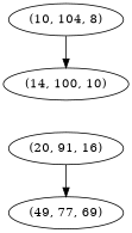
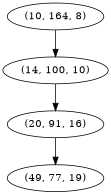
  digraph {
-   "(10, 104, 8)"
+   "(10, 104, 8)" [label="(10, 164, 8)"]
    "(14, 100, 10)"
    "(20, 91, 16)"
-   "(49, 77, 19)" [label="(49, 77, 69)"]
+   "(49, 77, 19)"
    "(10, 104, 8)" -> "(14, 100, 10)"
+   "(14, 100, 10)" -> "(20, 91, 16)"
    "(20, 91, 16)" -> "(49, 77, 19)"
  }
